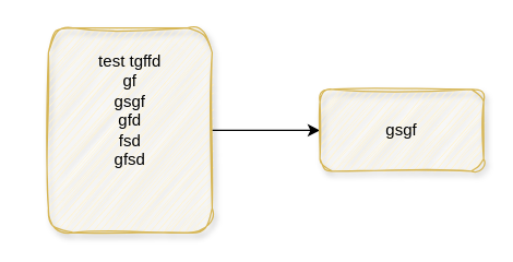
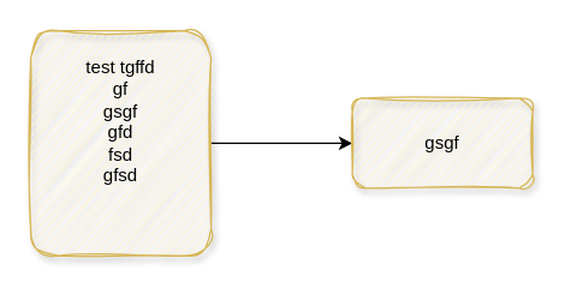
  <mxCell id="0" />
  <mxCell id="1" parent="0" />
  <mxCell id="2" style="edgeStyle=orthogonalEdgeStyle;rounded=0;orthogonalLoop=1;jettySize=auto;html=1;entryX=0;entryY=0.5;entryDx=0;entryDy=0;" parent="1" source="3" target="4" edge="1"><mxGeometry relative="1" as="geometry" /></mxCell>
- <mxCell id="3" value="test tgffd&lt;div&gt;gf&lt;/div&gt;&lt;div&gt;gsgf&lt;/div&gt;&lt;div&gt;gfd&lt;/div&gt;&lt;div&gt;fsd&lt;/div&gt;&lt;div&gt;gfsd&lt;/div&gt;&lt;div&gt;&lt;br&gt;&lt;/div&gt;&lt;div&gt;&lt;br&gt;&lt;/div&gt;" style="rounded=1;whiteSpace=wrap;html=1;shadow=1;glass=0;sketch=1;jiggle=2;curveFitting=1;strokeColor=#d6b656;align=center;verticalAlign=middle;fontFamily=Helvetica;fontSize=12;fontColor=default;fillColor=#fff2cc;" parent="1" vertex="1"><mxGeometry x="35" y="20" width="120" height="150" as="geometry" /></mxCell>
+ <mxCell id="3" value="test tgffd&lt;div&gt;gf&lt;/div&gt;&lt;div&gt;gsgf&lt;/div&gt;&lt;div&gt;gfd&lt;/div&gt;&lt;div&gt;fsd&lt;/div&gt;&lt;div&gt;gfsd&lt;/div&gt;&lt;div&gt;&lt;br&gt;&lt;/div&gt;&lt;div&gt;&lt;br&gt;&lt;/div&gt;" style="rounded=1;whiteSpace=wrap;html=1;shadow=1;glass=0;sketch=1;jiggle=2;curveFitting=1;strokeColor=#d6b656;align=center;verticalAlign=middle;fontFamily=Helvetica;fontSize=12;fontColor=default;fillColor=#fff2cc;" parent="1" vertex="1"><mxGeometry x="20" y="20" width="120" height="150" as="geometry" /></mxCell>
  <mxCell id="4" value="gsgf" style="rounded=1;whiteSpace=wrap;html=1;glass=0;shadow=1;fillColor=#fff2cc;strokeColor=#d6b656;sketch=1;curveFitting=1;jiggle=2;" parent="1" vertex="1"><mxGeometry x="234" y="65" width="120" height="60" as="geometry" /></mxCell>
